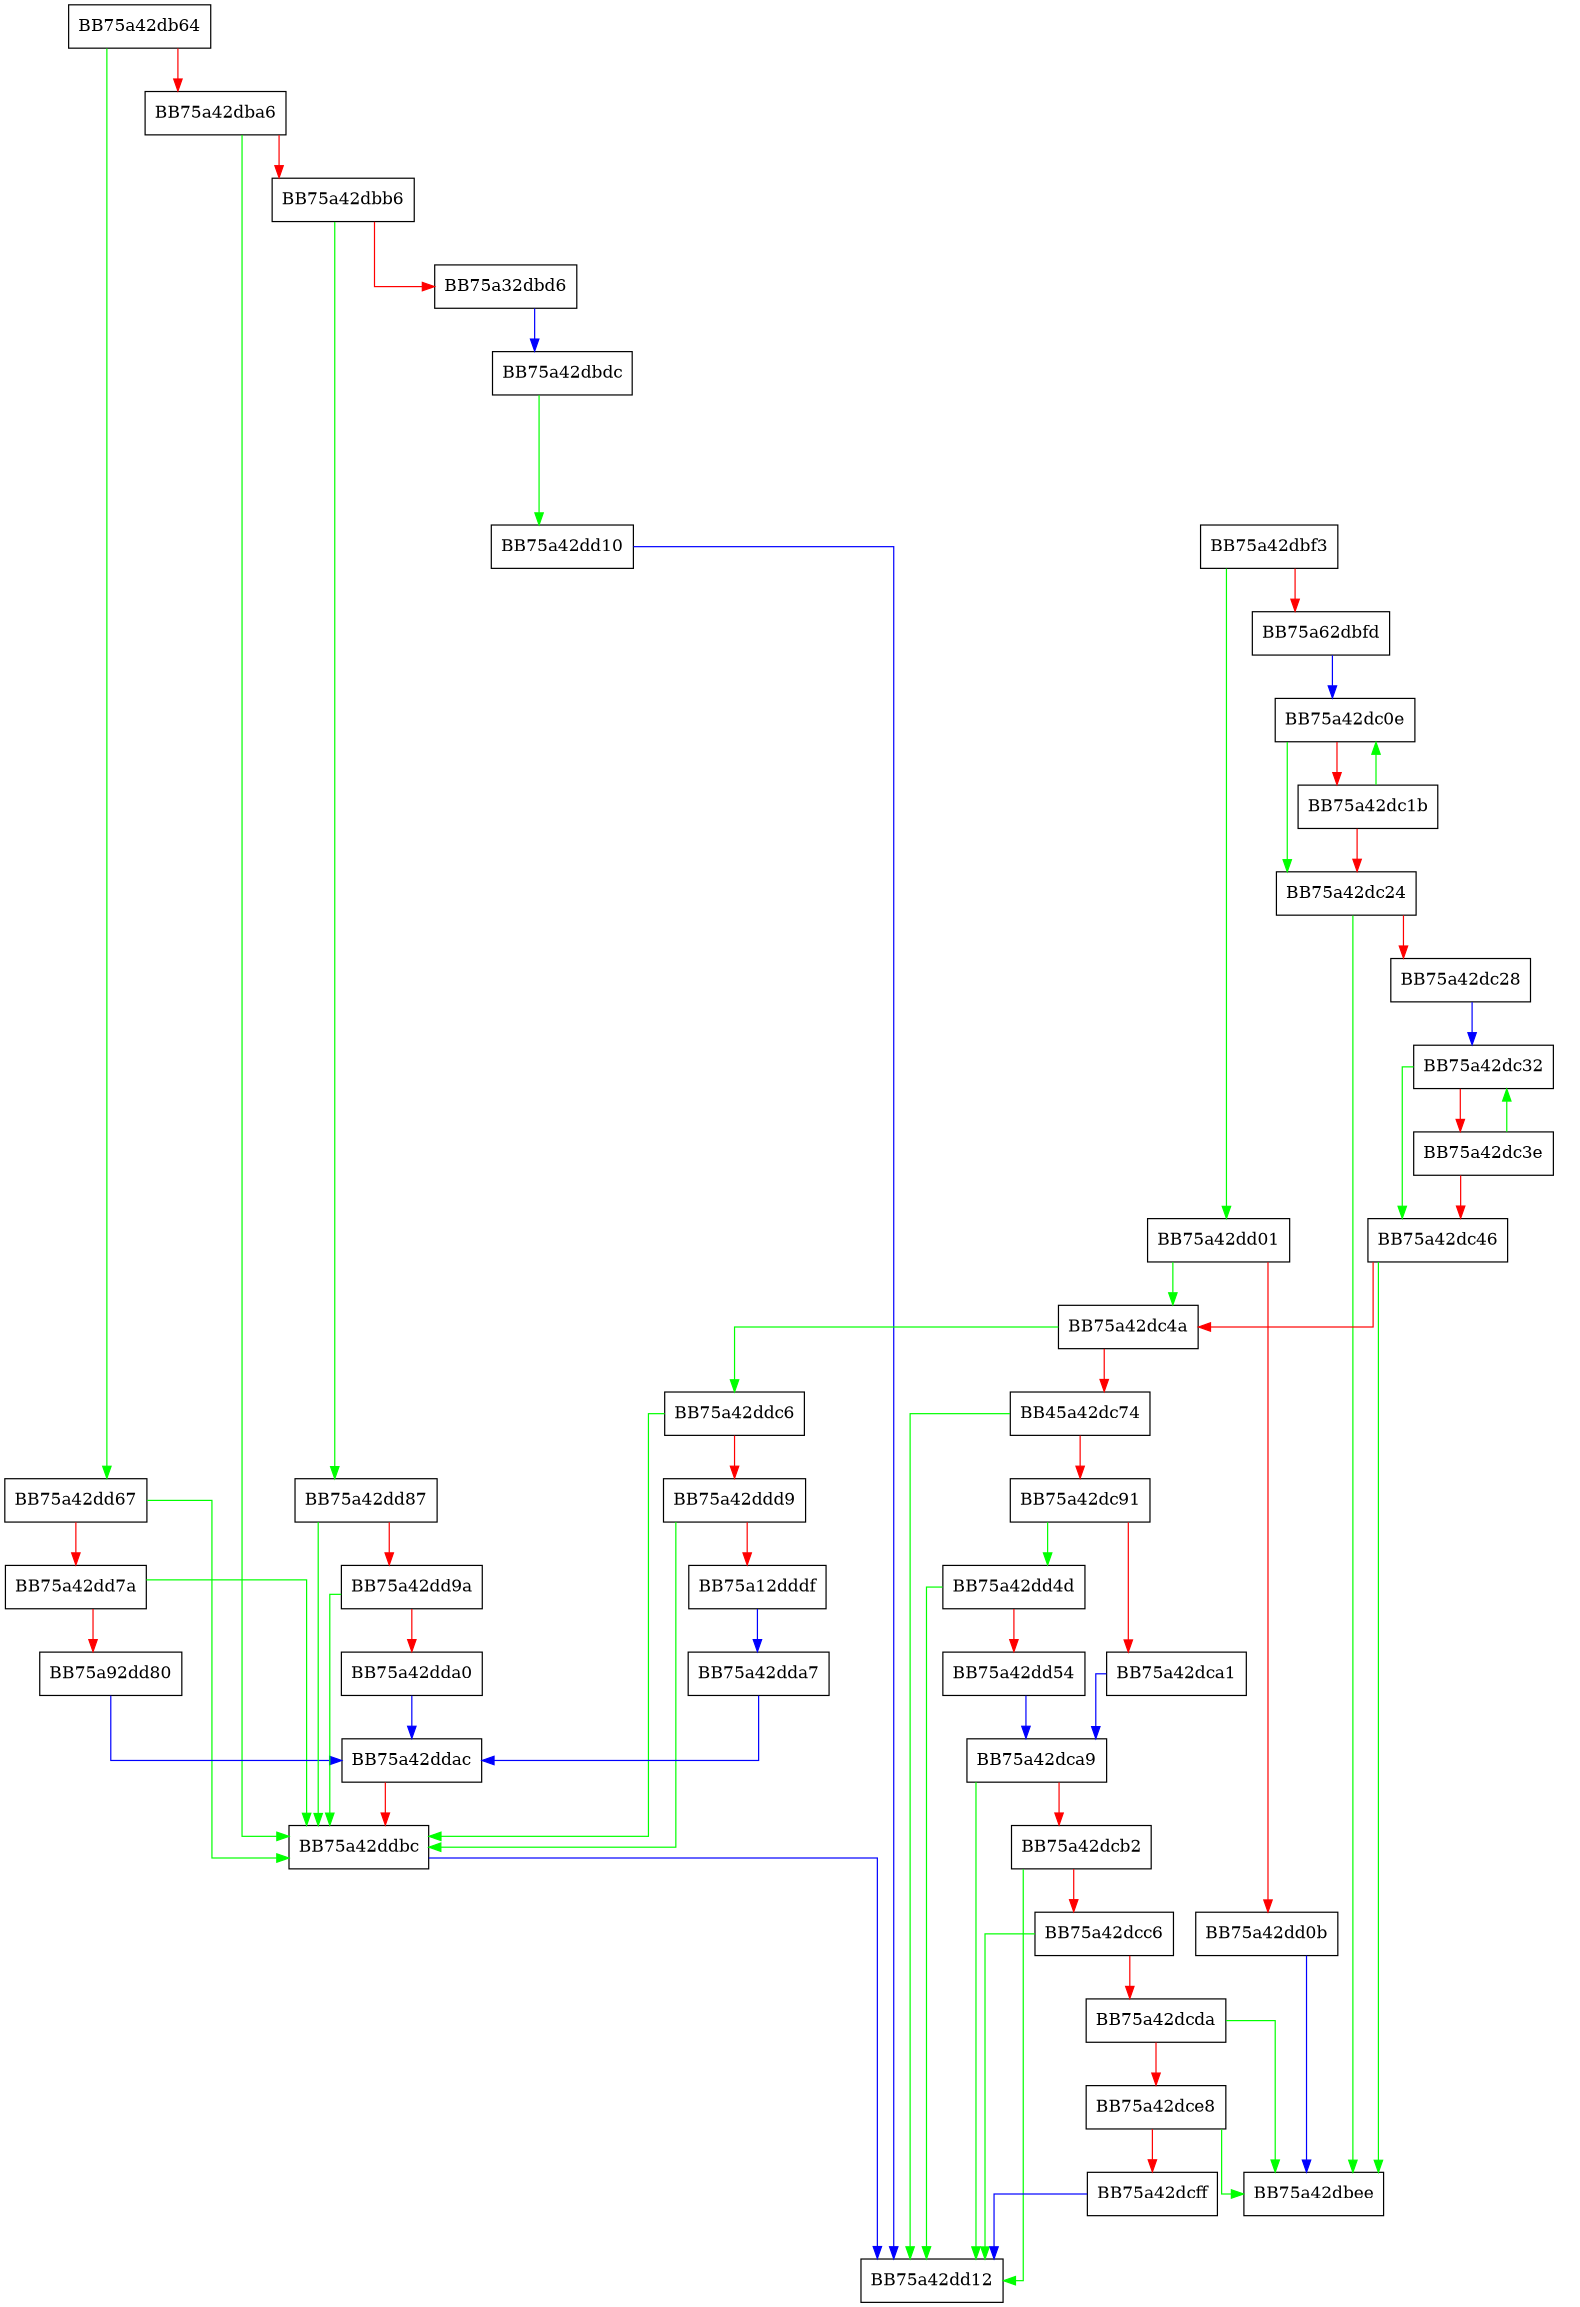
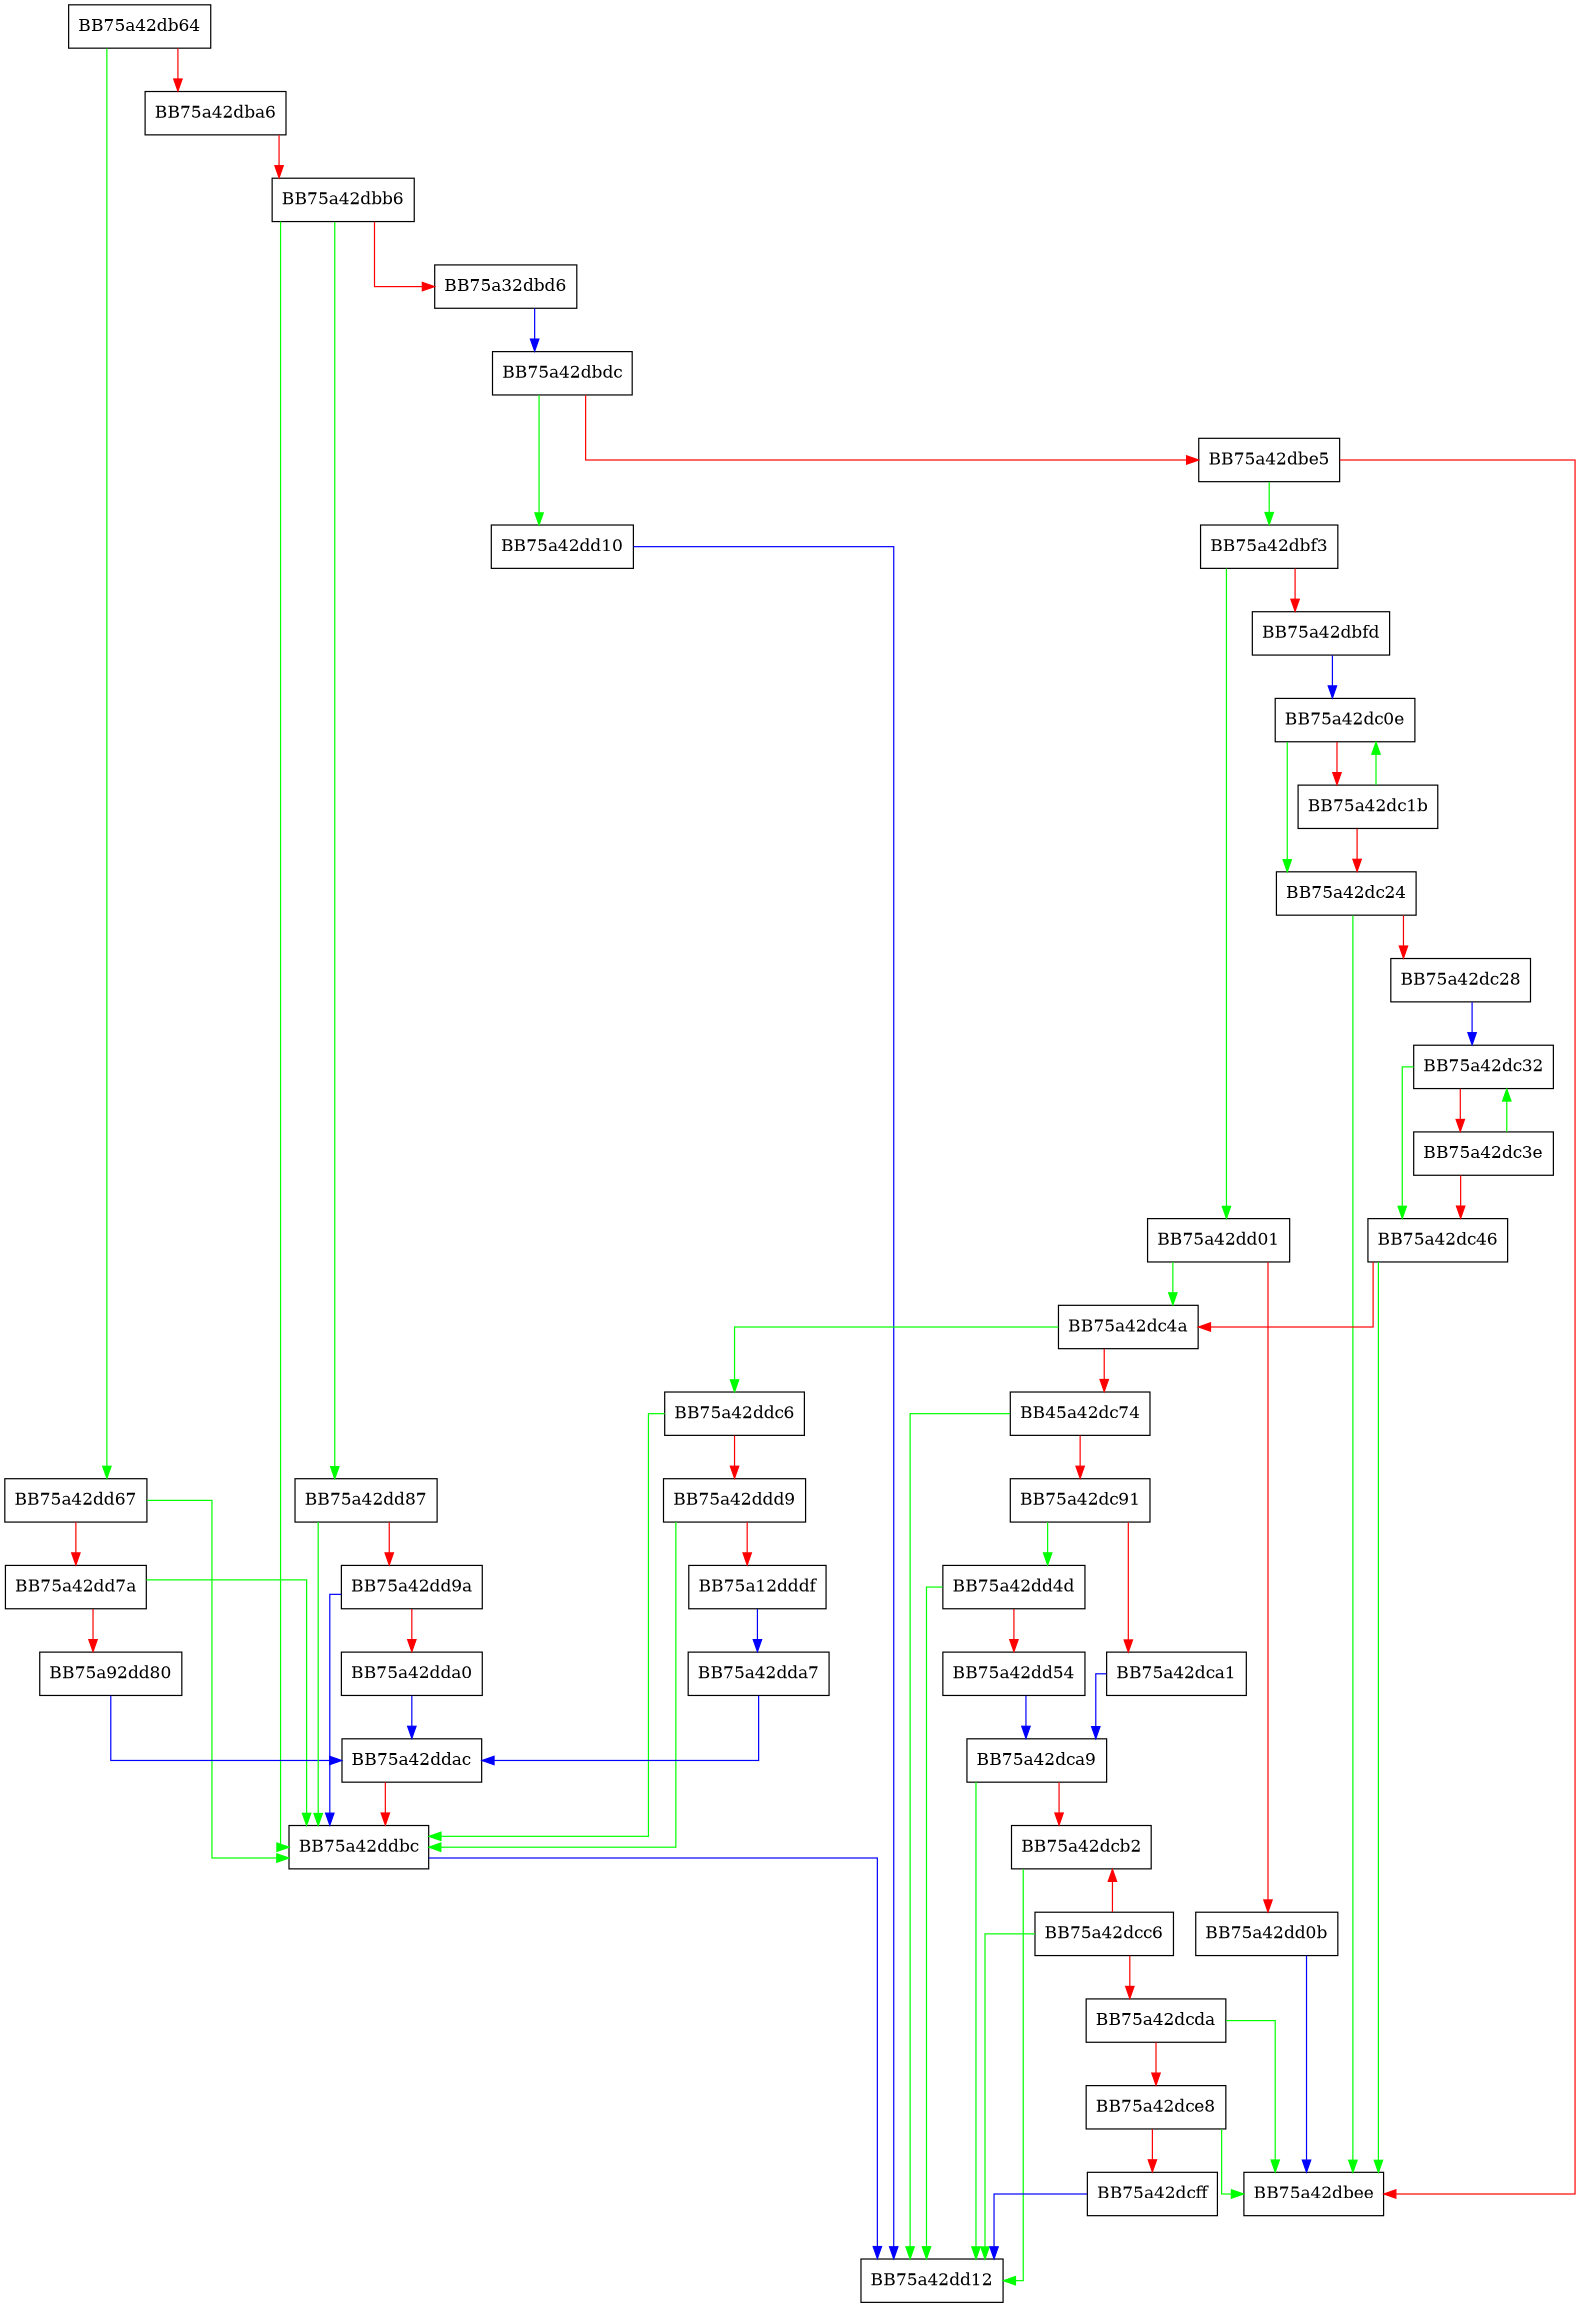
  digraph {
    splines=ortho
    node [shape=box]
    edge [color=red]
    BB75a42db64
    BB75a42dd67
    BB75a42dba6
    BB75a42ddbc
    BB75a42dd7a
    BB75a42dbb6
    BB75a42dd12
    n8 [label=BB75a92dd80]
    BB75a42dd87
    n10 [label=BB75a32dbd6]
    BB75a42dd9a
    BB75a42dbdc
    BB75a42dda0
    BB75a42dd10
+   BB75a42dbe5
    BB75a42dbf3
    BB75a42dbee
    BB75a42dd01
-   BB75a42dbfd [label=BB75a62dbfd]
+   BB75a42dbfd
    BB75a42dc4a
    BB75a42dd0b
    BB75a42dc0e
    BB75a42ddc6
    n24 [label=BB45a42dc74]
    BB75a42dc24
    BB75a42dc1b
    BB75a42dc28
    BB75a42dc32
    BB75a42dc46
    BB75a42dc3e
    BB75a42ddd9
    BB75a42dc91
    n33 [label=BB75a12dddf]
    n34 [label=BB75a42dd4d]
    BB75a42dca1
    BB75a42dd54
    BB75a42dca9
    BB75a42dcb2
    BB75a42dcc6
    BB75a42dcda
    BB75a42dce8
    BB75a42dcff
    BB75a42ddac
    BB75a42dda7
    BB75a42db64 -> BB75a42dd67 [color=green]
    BB75a42db64 -> BB75a42dba6
    BB75a42dd67 -> BB75a42ddbc [color=green]
    BB75a42dd67 -> BB75a42dd7a
-   BB75a42dba6 -> BB75a42ddbc [color=green]
+   BB75a42dbb6 -> BB75a42ddbc [color=green]
    BB75a42dba6 -> BB75a42dbb6
    BB75a42ddbc -> BB75a42dd12 [color=blue]
    BB75a42dd7a -> BB75a42ddbc [color=green]
    BB75a42dd7a -> n8
    BB75a42dbb6 -> BB75a42dd87 [color=green]
    BB75a42dbb6 -> n10
    n8 -> BB75a42ddac [color=blue]
    BB75a42dd87 -> BB75a42ddbc [color=green]
    BB75a42dd87 -> BB75a42dd9a
    n10 -> BB75a42dbdc [color=blue]
-   BB75a42dd9a -> BB75a42ddbc [color=green]
+   BB75a42dd9a -> BB75a42ddbc [color=blue]
    BB75a42dd9a -> BB75a42dda0
    BB75a42dbdc -> BB75a42dd10 [color=green]
+   BB75a42dbdc -> BB75a42dbe5
    BB75a42dda0 -> BB75a42ddac [color=blue]
    BB75a42dd10 -> BB75a42dd12 [color=blue]
+   BB75a42dbe5 -> BB75a42dbf3 [color=green]
+   BB75a42dbe5 -> BB75a42dbee
    BB75a42dbf3 -> BB75a42dd01 [color=green]
    BB75a42dbf3 -> BB75a42dbfd
    BB75a42dd01 -> BB75a42dc4a [color=green]
    BB75a42dd01 -> BB75a42dd0b
    BB75a42dbfd -> BB75a42dc0e [color=blue]
    BB75a42dc4a -> BB75a42ddc6 [color=green]
    BB75a42dc4a -> n24
    BB75a42dd0b -> BB75a42dbee [color=blue]
    BB75a42dc0e -> BB75a42dc24 [color=green]
    BB75a42dc0e -> BB75a42dc1b
    BB75a42ddc6 -> BB75a42ddbc [color=green]
    BB75a42ddc6 -> BB75a42ddd9
    n24 -> BB75a42dd12 [color=green]
    n24 -> BB75a42dc91
    BB75a42dc24 -> BB75a42dbee [color=green]
    BB75a42dc24 -> BB75a42dc28
    BB75a42dc1b -> BB75a42dc0e [color=green]
    BB75a42dc1b -> BB75a42dc24
    BB75a42dc28 -> BB75a42dc32 [color=blue]
    BB75a42dc32 -> BB75a42dc46 [color=green]
    BB75a42dc32 -> BB75a42dc3e
    BB75a42dc46 -> BB75a42dbee [color=green]
    BB75a42dc46 -> BB75a42dc4a
    BB75a42dc3e -> BB75a42dc32 [color=green]
    BB75a42dc3e -> BB75a42dc46
    BB75a42ddd9 -> BB75a42ddbc [color=green]
    BB75a42ddd9 -> n33
    BB75a42dc91 -> n34 [color=green]
    BB75a42dc91 -> BB75a42dca1
    n33 -> BB75a42dda7 [color=blue]
    n34 -> BB75a42dd12 [color=green]
    n34 -> BB75a42dd54
    BB75a42dca1 -> BB75a42dca9 [color=blue]
    BB75a42dd54 -> BB75a42dca9 [color=blue]
    BB75a42dca9 -> BB75a42dd12 [color=green]
    BB75a42dca9 -> BB75a42dcb2
    BB75a42dcb2 -> BB75a42dd12 [color=green]
-   BB75a42dcb2 -> BB75a42dcc6
+   BB75a42dcc6 -> BB75a42dcb2
    BB75a42dcc6 -> BB75a42dd12 [color=green]
    BB75a42dcc6 -> BB75a42dcda
    BB75a42dcda -> BB75a42dbee [color=green]
    BB75a42dcda -> BB75a42dce8
    BB75a42dce8 -> BB75a42dbee [color=green]
    BB75a42dce8 -> BB75a42dcff
    BB75a42dcff -> BB75a42dd12 [color=blue]
    BB75a42ddac -> BB75a42ddbc
    BB75a42dda7 -> BB75a42ddac [color=blue]
  }
